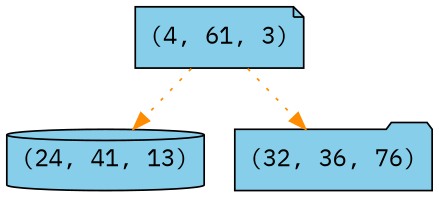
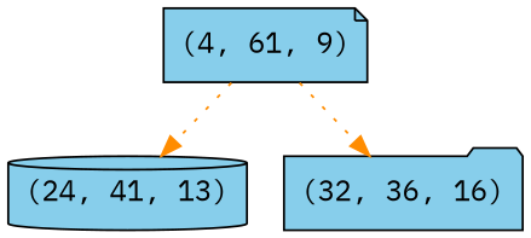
  digraph {
    fontname="IBM Plex Mono"
    node [fillcolor=skyblue fontname="IBM Plex Mono" style=filled]
    edge [color=darkorange fontname="IBM Plex Mono" style=dotted]
-   "(4, 61, 3)" [shape=note]
+   "(4, 61, 3)" [shape=note label="(4, 61, 9)"]
    "(24, 41, 13)" [shape=cylinder]
-   "(32, 36, 16)" [shape=folder label="(32, 36, 76)"]
+   "(32, 36, 16)" [shape=folder]
    "(4, 61, 3)" -> "(24, 41, 13)"
    "(4, 61, 3)" -> "(32, 36, 16)"
  }
